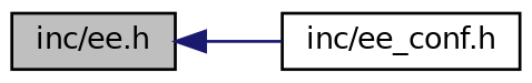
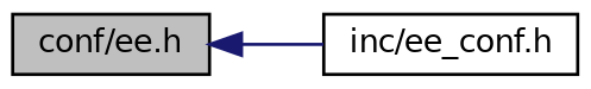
  digraph {
    rankdir=LR
    node [color=black fontname=Helvetica fontsize=10 shape=record style=filled]
-   n1 [fillcolor=grey75 fontcolor=black height=0.2 label="inc/ee.h" width=0.4]
+   n1 [fillcolor=grey75 fontcolor=black height=0.2 label="conf/ee.h" width=0.4]
    n2 [fillcolor=white height=0.2 label="inc/ee_conf.h" width=0.4]
    n1 -> n2 [color=midnightblue dir=back fontname=Helvetica fontsize=10 labelfontname=Helvetica labelfontsize=10 style=solid]
  }
